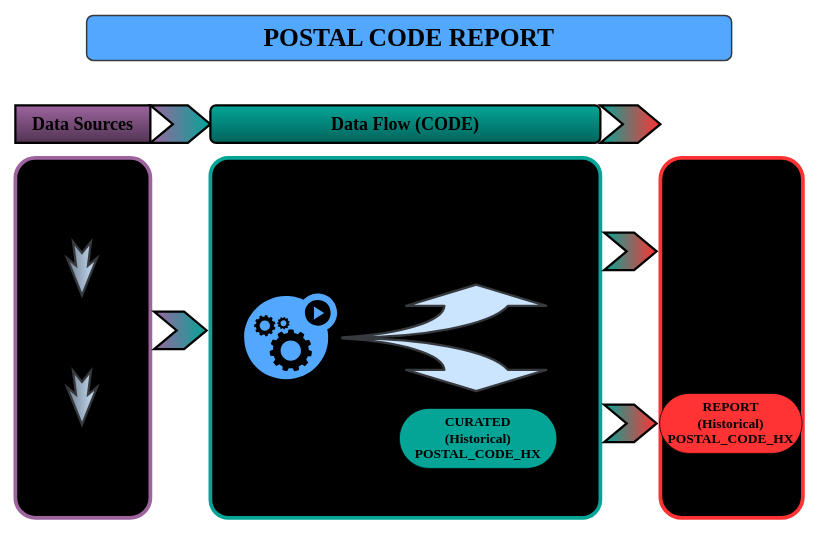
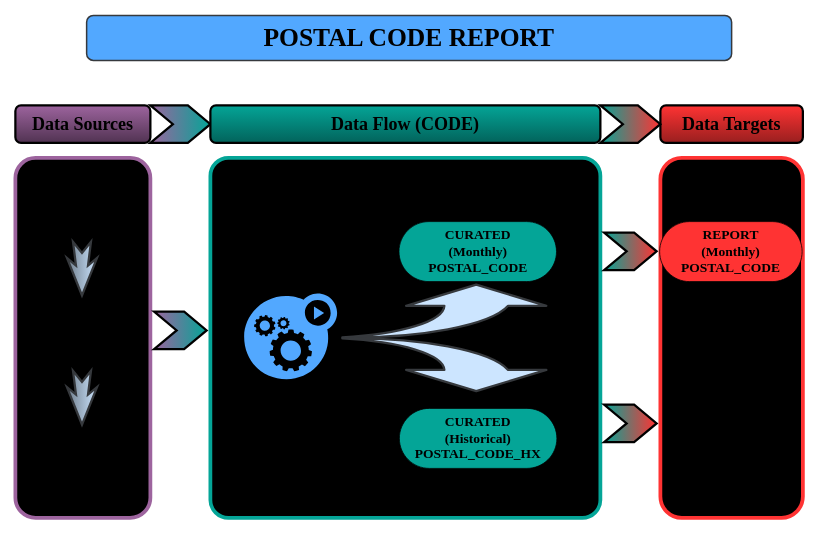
  <mxCell id="0" />
  <mxCell id="1" parent="0" />
  <mxCell id="2" value="&lt;font face=&quot;Tahoma&quot; size=&quot;1&quot; style=&quot;&quot;&gt;&lt;b style=&quot;font-size: 34px;&quot;&gt;POSTAL CODE REPORT&lt;/b&gt;&lt;/font&gt;" style="rounded=1;whiteSpace=wrap;html=1;fillColor=#52A8FF;strokeColor=#36393d;strokeWidth=2;flipH=1;flipV=1;" parent="1" vertex="1"><mxGeometry x="115" y="20" width="860" height="60" as="geometry" /></mxCell>
  <mxCell id="3" value="" style="rounded=1;whiteSpace=wrap;html=1;fontSize=17;fontStyle=1;fillColor=#000000;strokeColor=#04A597;strokeWidth=5;arcSize=5;container=0;" parent="1" vertex="1"><mxGeometry x="280" y="210" width="520" height="480" as="geometry" /></mxCell>
  <mxCell id="4" value="" style="rounded=1;whiteSpace=wrap;html=1;fontSize=17;fontStyle=1;fillColor=#000000;strokeColor=#FF3333;strokeWidth=5;" parent="1" vertex="1"><mxGeometry x="880" y="210" width="190" height="480" as="geometry" /></mxCell>
  <mxCell id="5" value="" style="rounded=1;whiteSpace=wrap;html=1;fontSize=17;fontStyle=1;fillColor=#000000;strokeColor=#9D649E;strokeWidth=5;container=0;labelBackgroundColor=#000000;fontColor=#FFFFFF;" parent="1" vertex="1"><mxGeometry x="20" y="210" width="180" height="480" as="geometry" /></mxCell>
  <mxCell id="6" value="" style="html=1;shadow=0;dashed=0;align=center;verticalAlign=middle;shape=mxgraph.arrows2.arrow;dy=0;dx=30;notch=30;fillColor=#9D649E;strokeColor=#000000;strokeWidth=3;container=0;gradientColor=#04A597;gradientDirection=east;" parent="1" vertex="1"><mxGeometry x="205" y="415" width="70" height="50" as="geometry" /></mxCell>
  <mxCell id="7" value="" style="html=1;shadow=0;dashed=0;align=center;verticalAlign=middle;shape=mxgraph.arrows2.arrow;dy=0;dx=30;notch=30;fillColor=#FF3333;strokeColor=#000000;strokeWidth=3;container=0;gradientColor=#04A597;gradientDirection=west;" parent="1" vertex="1"><mxGeometry x="805" y="539" width="70" height="50" as="geometry" /></mxCell>
  <mxCell id="8" value="&lt;font style=&quot;font-size: 18px;&quot; face=&quot;Tahoma&quot;&gt;&lt;b style=&quot;&quot;&gt;CURATED&lt;br&gt;&lt;/b&gt;&lt;/font&gt;&lt;b style=&quot;border-color: var(--border-color); font-family: Tahoma; font-size: 18px;&quot;&gt;(Historical)&lt;/b&gt;&lt;font style=&quot;font-size: 18px;&quot; face=&quot;Tahoma&quot;&gt;&lt;b style=&quot;&quot;&gt;&lt;br&gt;POSTAL_CODE_HX&lt;br&gt;&lt;/b&gt;&lt;/font&gt;" style="html=1;dashed=0;whiteSpace=wrap;shape=mxgraph.dfd.start;fillColor=#04A597;container=0;" parent="1" vertex="1"><mxGeometry x="532" y="544" width="210" height="80" as="geometry" /></mxCell>
- <mxCell id="9" value="&lt;font style=&quot;font-size: 24px;&quot;&gt;Data Sources&lt;/font&gt;" style="whiteSpace=wrap;html=1;fontSize=17;fontStyle=1;fillColor=#9D649E;strokeColor=#000000;strokeWidth=3;fontFamily=Tahoma;gradientColor=#513352;container=0;rounded=0;" parent="1" vertex="1"><mxGeometry x="20" y="140" width="180" height="50" as="geometry" /></mxCell>
+ <mxCell id="9" value="&lt;font style=&quot;font-size: 24px;&quot;&gt;Data Sources&lt;/font&gt;" style="rounded=1;whiteSpace=wrap;html=1;fontSize=17;fontStyle=1;fillColor=#9D649E;strokeColor=#000000;strokeWidth=3;fontFamily=Tahoma;gradientColor=#513352;container=0;" parent="1" vertex="1"><mxGeometry x="20" y="140" width="180" height="50" as="geometry" /></mxCell>
+ <mxCell id="10" value="&lt;font face=&quot;Tahoma&quot; style=&quot;font-size: 24px;&quot;&gt;Data Targets&lt;/font&gt;" style="rounded=1;whiteSpace=wrap;html=1;fontSize=17;fontStyle=1;strokeWidth=3;fillColor=#FF3333;strokeColor=#000000;gradientColor=#991F1F;container=0;" parent="1" vertex="1"><mxGeometry x="880" y="140" width="190" height="50" as="geometry" /></mxCell>
  <mxCell id="11" value="" style="html=1;shadow=0;dashed=0;align=center;verticalAlign=middle;shape=mxgraph.arrows2.arrow;dy=0;dx=30;notch=30;fillColor=#9D649E;strokeColor=#000000;strokeWidth=3;container=0;gradientColor=#04A597;gradientDirection=east;" parent="1" vertex="1"><mxGeometry x="200" y="140" width="80" height="50" as="geometry" /></mxCell>
  <mxCell id="12" value="&lt;font style=&quot;font-size: 24px;&quot;&gt;Data Flow (CODE)&lt;/font&gt;" style="rounded=1;whiteSpace=wrap;html=1;fontSize=17;fontStyle=1;strokeWidth=3;fontFamily=Tahoma;fillColor=#04A597;strokeColor=#000000;fontColor=#000000;gradientColor=#02635B;container=0;" parent="1" vertex="1"><mxGeometry x="280" y="140" width="520" height="50" as="geometry" /></mxCell>
  <mxCell id="13" value="" style="html=1;shadow=0;dashed=0;align=center;verticalAlign=middle;shape=mxgraph.arrows2.arrow;dy=0;dx=30;notch=30;fillColor=#FF3333;strokeColor=#000000;strokeWidth=3;container=0;gradientColor=#04A597;gradientDirection=west;" parent="1" vertex="1"><mxGeometry x="800" y="140" width="80" height="50" as="geometry" /></mxCell>
- <mxCell id="15" value="&lt;b style=&quot;border-color: var(--border-color); font-family: Tahoma; font-size: 18px;&quot;&gt;REPORT&lt;/b&gt;&lt;font style=&quot;font-size: 18px;&quot; face=&quot;Tahoma&quot;&gt;&lt;b style=&quot;&quot;&gt;&lt;br&gt;(Historical)&lt;br&gt;POSTAL_CODE_HX&lt;/b&gt;&lt;/font&gt;" style="html=1;dashed=0;whiteSpace=wrap;shape=mxgraph.dfd.start;fillColor=#FF3333;" parent="1" vertex="1"><mxGeometry x="879" y="524" width="190" height="80" as="geometry" /></mxCell>
+ <mxCell id="14" value="&lt;font style=&quot;font-size: 18px;&quot; face=&quot;Tahoma&quot;&gt;&lt;b style=&quot;&quot;&gt;REPORT&lt;br&gt;(Monthly)&lt;br&gt;POSTAL_CODE&lt;/b&gt;&lt;/font&gt;" style="html=1;dashed=0;whiteSpace=wrap;shape=mxgraph.dfd.start;fillColor=#FF3333;" parent="1" vertex="1"><mxGeometry x="879" y="294.97" width="190" height="80" as="geometry" /></mxCell>
  <mxCell id="16" value="" style="html=1;shadow=0;dashed=0;align=center;verticalAlign=middle;shape=mxgraph.arrows2.arrow;dy=0;dx=30;notch=30;fillColor=#FF3333;strokeColor=#000000;strokeWidth=3;container=0;gradientColor=#04A597;gradientDirection=west;" parent="1" vertex="1"><mxGeometry x="805" y="309.64" width="70" height="50" as="geometry" /></mxCell>
+ <mxCell id="17" value="&lt;font style=&quot;font-size: 18px;&quot; face=&quot;Tahoma&quot;&gt;&lt;b style=&quot;&quot;&gt;CURATED&lt;br&gt;&lt;/b&gt;&lt;/font&gt;&lt;b style=&quot;border-color: var(--border-color); font-family: Tahoma; font-size: 18px;&quot;&gt;(Monthly)&lt;/b&gt;&lt;font style=&quot;font-size: 18px;&quot; face=&quot;Tahoma&quot;&gt;&lt;b style=&quot;&quot;&gt;&lt;br&gt;POSTAL_CODE&lt;/b&gt;&lt;/font&gt;" style="html=1;dashed=0;whiteSpace=wrap;shape=mxgraph.dfd.start;fillColor=#04A597;container=0;" parent="1" vertex="1"><mxGeometry x="531.5" y="294.97" width="210" height="80" as="geometry" /></mxCell>
  <mxCell id="18" value="" style="sketch=0;html=1;aspect=fixed;strokeColor=none;shadow=0;fillColor=#52A8FF;verticalAlign=top;labelPosition=center;verticalLabelPosition=bottom;shape=mxgraph.gcp2.gear_load;flipH=0;" parent="1" vertex="1"><mxGeometry x="325" y="390.97" width="123.99" height="114.07" as="geometry" /></mxCell>
  <mxCell id="19" value="" style="shape=mxgraph.arrows.jump-in_arrow_2;html=1;verticalLabelPosition=bottom;verticalAlign=middle;strokeWidth=3;strokeColor=#36393d;fillColor=#cce5ff;shadow=0;dashed=0;gradientColor=none;direction=west;" parent="1" vertex="1"><mxGeometry x="455.99" y="379.08" width="272" height="71.92" as="geometry" /></mxCell>
  <mxCell id="20" value="" style="shape=mxgraph.arrows.jump-in_arrow_2;html=1;verticalLabelPosition=bottom;verticalAlign=middle;strokeWidth=3;strokeColor=#36393d;fillColor=#cce5ff;shadow=0;dashed=0;gradientColor=none;direction=west;flipH=0;flipV=1;" vertex="1" parent="1"><mxGeometry x="455.99" y="449" width="272" height="71.92" as="geometry" /></mxCell>
  <mxCell id="21" value="" style="shape=image;html=1;verticalAlign=top;verticalLabelPosition=bottom;labelBackgroundColor=#ffffff;imageAspect=0;aspect=fixed;image=https://cdn1.iconfinder.com/data/icons/DarkGlass_Reworked/128x128/mimetypes/zip3.png;container=0;" parent="1" vertex="1"><mxGeometry x="64" y="225" width="89.644" height="89.644" as="geometry" /></mxCell>
  <mxCell id="22" value="" style="shape=image;html=1;verticalAlign=top;verticalLabelPosition=bottom;labelBackgroundColor=#ffffff;imageAspect=0;aspect=fixed;image=https://cdn0.iconfinder.com/data/icons/Hosting_Icons/128/ftp-px-png.png;container=0;" parent="1" vertex="1"><mxGeometry x="64" y="395.324" width="89.644" height="89.644" as="geometry" /></mxCell>
  <mxCell id="23" value="" style="shape=image;html=1;verticalAlign=top;verticalLabelPosition=bottom;labelBackgroundColor=#ffffff;imageAspect=0;aspect=fixed;image=https://cdn3.iconfinder.com/data/icons/cad-database-presentation-spreadsheet-vector-fil-2/512/19-128.png;container=0;" parent="1" vertex="1"><mxGeometry x="64" y="583.577" width="89.644" height="89.644" as="geometry" /></mxCell>
  <mxCell id="24" value="" style="html=1;shadow=0;dashed=0;align=center;verticalAlign=middle;shape=mxgraph.arrows2.stylisedArrow;dy=0.6;dx=40;notch=15;feather=0.4;direction=south;container=0;fillColor=#cce5ff;gradientColor=#707E8C;strokeColor=#36393d;strokeWidth=3;" parent="1" vertex="1"><mxGeometry x="88.822" y="321.816" width="40" height="71.715" as="geometry" /></mxCell>
  <mxCell id="25" value="" style="html=1;shadow=0;dashed=0;align=center;verticalAlign=middle;shape=mxgraph.arrows2.stylisedArrow;dy=0.6;dx=40;notch=15;feather=0.4;direction=south;container=0;fillColor=#cce5ff;gradientColor=#707E8C;strokeColor=#36393d;strokeWidth=3;" parent="1" vertex="1"><mxGeometry x="88.822" y="493.933" width="40" height="71.715" as="geometry" /></mxCell>
